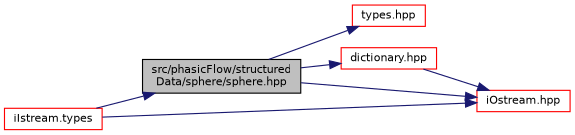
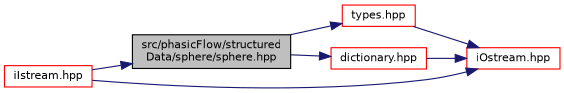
  digraph {
    rankdir=LR
    node [color=red fillcolor=white fontname=Helvetica fontsize=10 shape=record style=filled]
    edge [color=midnightblue fontname=Helvetica fontsize=10 labelfontname=Helvetica labelfontsize=10 style=solid]
    n1 [color=black fillcolor=grey75 fontcolor=black height=0.2 label="src/phasicFlow/structured\lData/sphere/sphere.hpp" width=0.4]
    n2 [height=0.2 label="types.hpp" width=0.4]
    n3 [height=0.2 label="dictionary.hpp" width=0.4]
    n4 [height=0.2 label="iOstream.hpp" width=0.4]
-   n5 [height=0.2 label="iIstream.types" width=0.4]
+   n5 [height=0.2 label="iIstream.hpp" width=0.4]
    n1 -> n2
    n1 -> n3
-   n1 -> n4
+   n2 -> n4
    n3 -> n4
    n5 -> n1
    n5 -> n4
  }
